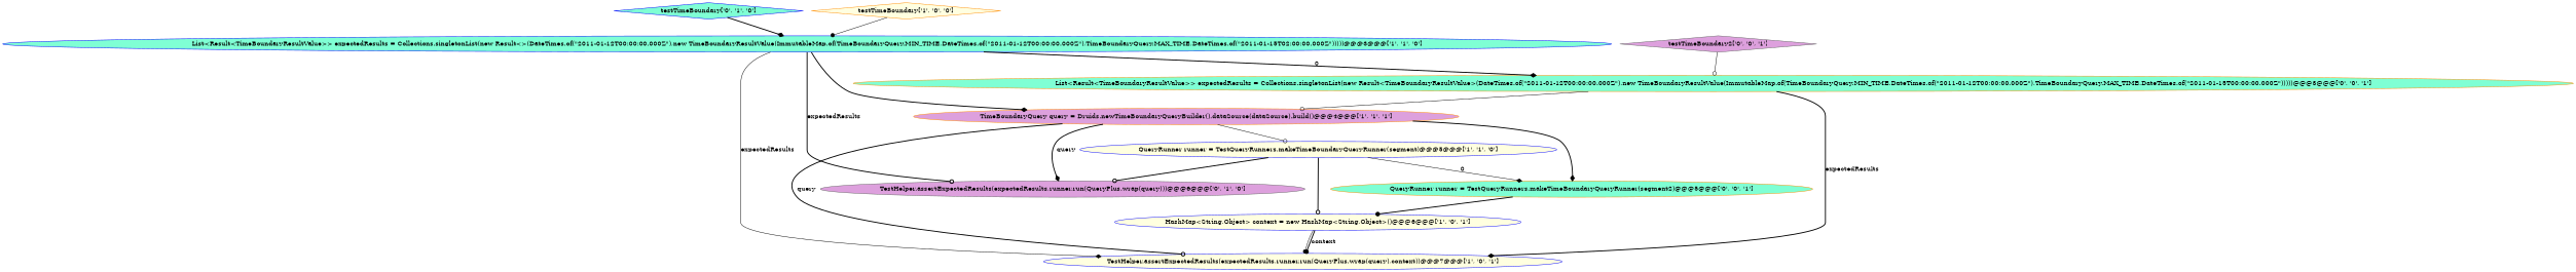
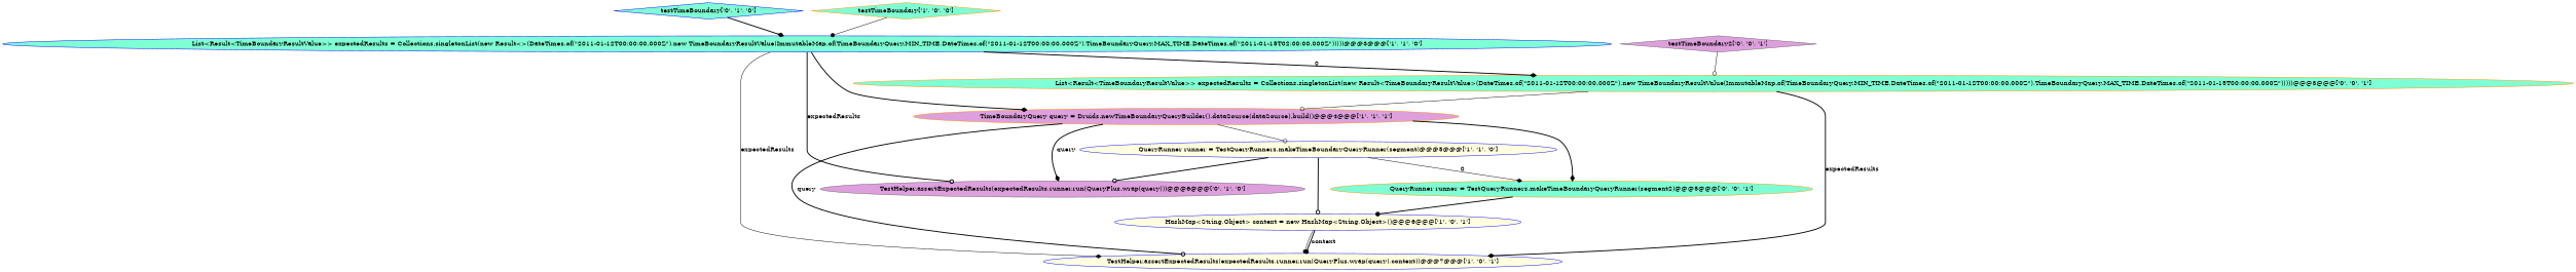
  digraph {
    node [fillcolor=aquamarine shape=ellipse style=filled color=blue]
    edge [style=bold arrowhead=diamond]
    n1 [fillcolor=lightyellow label="TestHelper.assertExpectedResults(expectedResults,runner.run(QueryPlus.wrap(query),context))@@@7@@@['1', '0', '1']"]
    n2 [label="List<Result<TimeBoundaryResultValue>> expectedResults = Collections.singletonList(new Result<TimeBoundaryResultValue>(DateTimes.of(\"2011-01-12T00:00:00.000Z\"),new TimeBoundaryResultValue(ImmutableMap.of(TimeBoundaryQuery.MIN_TIME,DateTimes.of(\"2011-01-12T00:00:00.000Z\"),TimeBoundaryQuery.MAX_TIME,DateTimes.of(\"2011-01-15T00:00:00.000Z\")))))@@@3@@@['0', '0', '1']" color=darkorange]
    n3 [fillcolor=plum label="TimeBoundaryQuery query = Druids.newTimeBoundaryQueryBuilder().dataSource(dataSource).build()@@@4@@@['1', '1', '1']" color=darkorange]
    n4 [fillcolor=lightyellow label="HashMap<String,Object> context = new HashMap<String,Object>()@@@6@@@['1', '0', '1']"]
    n5 [fillcolor=plum label="TestHelper.assertExpectedResults(expectedResults,runner.run(QueryPlus.wrap(query)))@@@6@@@['0', '1', '0']" color=gray40]
    n6 [label="QueryRunner runner = TestQueryRunners.makeTimeBoundaryQueryRunner(segment2)@@@5@@@['0', '0', '1']" color=darkorange]
    n7 [fillcolor=lightyellow label="QueryRunner runner = TestQueryRunners.makeTimeBoundaryQueryRunner(segment)@@@5@@@['1', '1', '0']"]
    n8 [label="List<Result<TimeBoundaryResultValue>> expectedResults = Collections.singletonList(new Result<>(DateTimes.of(\"2011-01-12T00:00:00.000Z\"),new TimeBoundaryResultValue(ImmutableMap.of(TimeBoundaryQuery.MIN_TIME,DateTimes.of(\"2011-01-12T00:00:00.000Z\"),TimeBoundaryQuery.MAX_TIME,DateTimes.of(\"2011-01-15T02:00:00.000Z\")))))@@@3@@@['1', '1', '0']"]
    n9 [label="testTimeBoundary['0', '1', '0']" shape=diamond]
-   n10 [fillcolor=lightyellow label="testTimeBoundary['1', '0', '0']" shape=diamond color=darkorange]
+   n10 [label="testTimeBoundary['1', '0', '0']" shape=diamond color=darkorange]
    n11 [fillcolor=plum label="testTimeBoundary2['0', '0', '1']" shape=diamond color=gray40]
    n2 -> n1 [label=expectedResults]
    n2 -> n3 [style=solid arrowhead=odot]
    n3 -> n1 [label=query arrowhead=odot]
    n3 -> n5 [label=query]
    n3 -> n6
    n3 -> n7 [style=solid arrowhead=odot]
    n4 -> n1 [style=solid arrowhead=dot]
    n4 -> n1 [label=context arrowhead=dot]
    n6 -> n4 [arrowhead=dot]
    n7 -> n4 [arrowhead=odot]
    n7 -> n5 [arrowhead=odot]
    n7 -> n6 [label=0 style=solid]
    n8 -> n1 [label=expectedResults style=solid]
    n8 -> n2 [label=0]
    n8 -> n3
    n8 -> n5 [label=expectedResults arrowhead=odot]
    n9 -> n8
    n10 -> n8 [style=solid arrowhead=dot]
    n11 -> n2 [style=solid arrowhead=odot]
  }
